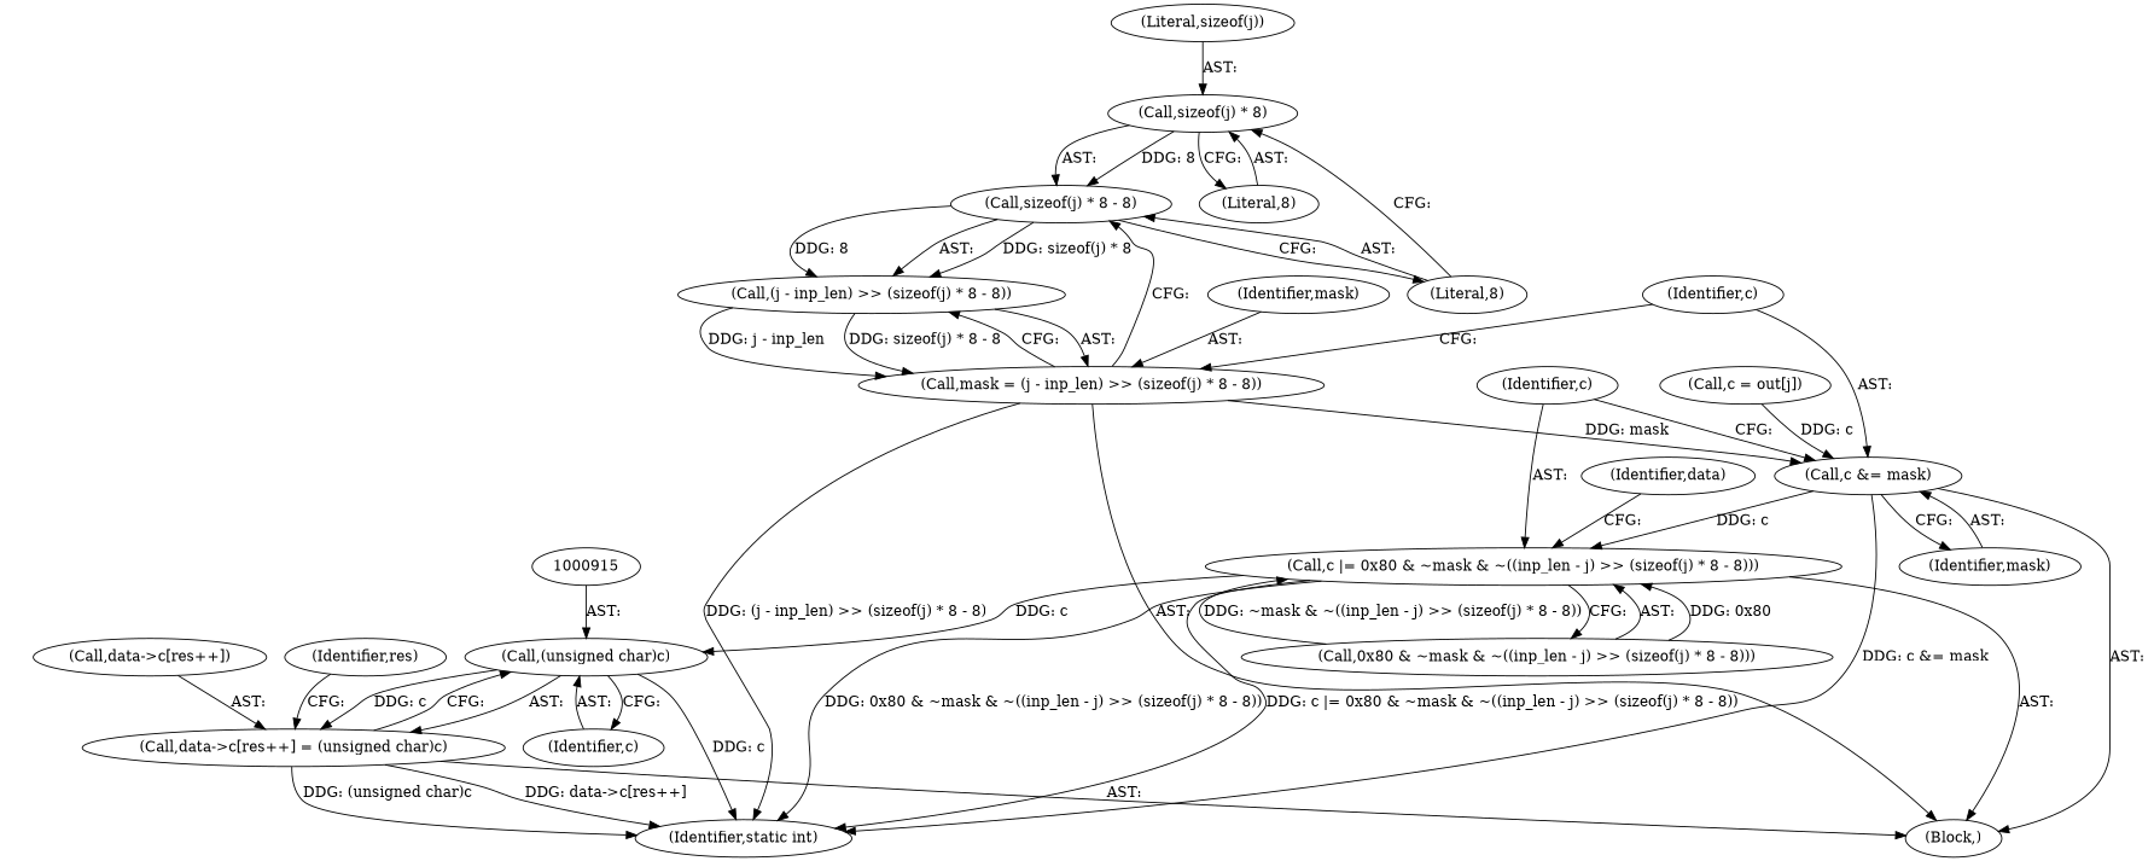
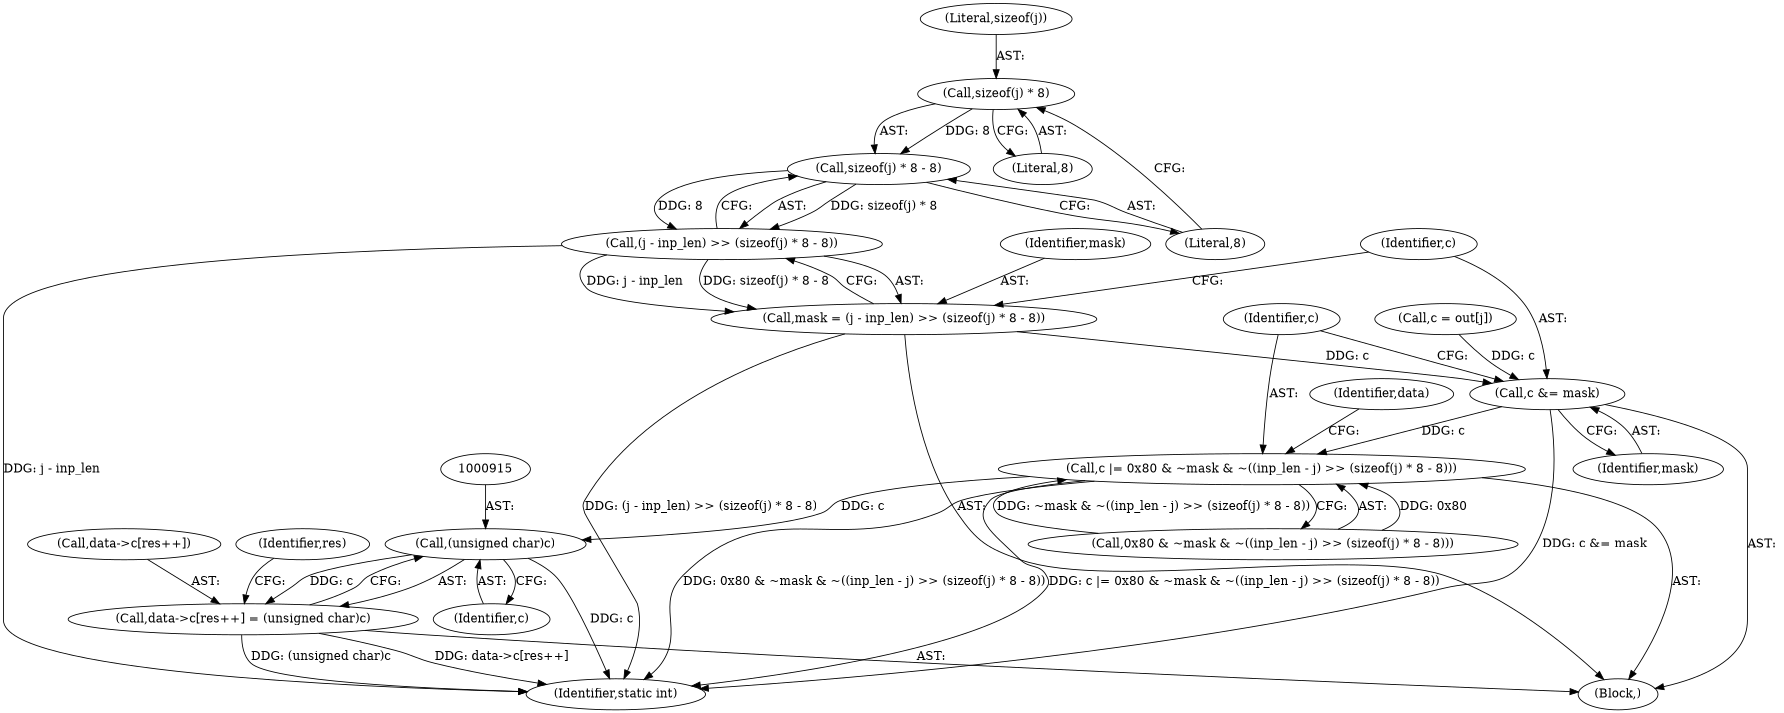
  digraph {
    n1 [label="(Call,sizeof(j) * 8)"]
    n2 [label="(Call,sizeof(j) * 8 - 8)"]
    n3 [label="(Literal,8)"]
    n4 [label="(Call,(j - inp_len) >> (sizeof(j) * 8 - 8))"]
    n5 [label="(Literal,8)"]
    n6 [label="(Call,mask = (j - inp_len) >> (sizeof(j) * 8 - 8))"]
    n7 [label="(Identifier,static int)"]
    n8 [label="(Call,c &= mask)"]
    n9 [label="(Block,)"]
    n10 [label="(Call,c |= 0x80 & ~mask & ~((inp_len - j) >> (sizeof(j) * 8 - 8)))"]
    n11 [label="(Identifier,mask)"]
    n12 [label="(Call,(unsigned char)c)"]
    n13 [label="(Call,0x80 & ~mask & ~((inp_len - j) >> (sizeof(j) * 8 - 8)))"]
    n14 [label="(Call,data->c[res++] = (unsigned char)c)"]
    n15 [label="(Identifier,c)"]
    n16 [label="(Identifier,mask)"]
    n17 [label="(Literal,sizeof(j))"]
    n18 [label="(Identifier,c)"]
    n19 [label="(Identifier,data)"]
    n20 [label="(Identifier,c)"]
    n21 [label="(Identifier,res)"]
    n22 [label="(Call,c = out[j])"]
    n23 [label="(Call,data->c[res++])"]
    1000915
    n1 -> n2 [label="AST: "]
    n1 -> n2 [label="DDG: 8"]
    n1 -> n3 [label="CFG: "]
    n2 -> n4 [label="AST: "]
    n2 -> n4 [label="DDG: sizeof(j) * 8"]
    n2 -> n4 [label="DDG: 8"]
    n2 -> n5 [label="CFG: "]
    n3 -> n1 [label="AST: "]
-   n6 -> n2 [label="CFG: "]
+   n4 -> n2 [label="CFG: "]
    n4 -> n6 [label="AST: "]
    n4 -> n6 [label="DDG: j - inp_len"]
    n4 -> n6 [label="DDG: sizeof(j) * 8 - 8"]
+   n4 -> n7 [label="DDG: j - inp_len"]
    n5 -> n1 [label="CFG: "]
    n5 -> n2 [label="AST: "]
    n6 -> n4 [label="CFG: "]
    n6 -> n7 [label="DDG: (j - inp_len) >> (sizeof(j) * 8 - 8)"]
-   n6 -> n8 [label="DDG: mask"]
+   n6 -> n8 [label="DDG: c"]
    n6 -> n9 [label="AST: "]
    n8 -> n7 [label="DDG: c &= mask"]
    n8 -> n9 [label="AST: "]
    n8 -> n10 [label="DDG: c"]
    n8 -> n11 [label="CFG: "]
    n10 -> n7 [label="DDG: 0x80 & ~mask & ~((inp_len - j) >> (sizeof(j) * 8 - 8))"]
    n10 -> n7 [label="DDG: c |= 0x80 & ~mask & ~((inp_len - j) >> (sizeof(j) * 8 - 8))"]
    n10 -> n9 [label="AST: "]
    n10 -> n12 [label="DDG: c"]
    n10 -> n13 [label="CFG: "]
    n11 -> n8 [label="AST: "]
    n12 -> n7 [label="DDG: c"]
    n12 -> n14 [label="AST: "]
    n12 -> n14 [label="DDG: c"]
    n12 -> n15 [label="CFG: "]
    n13 -> n10 [label="AST: "]
    n13 -> n10 [label="DDG: 0x80"]
    n13 -> n10 [label="DDG: ~mask & ~((inp_len - j) >> (sizeof(j) * 8 - 8))"]
    n14 -> n7 [label="DDG: data->c[res++]"]
    n14 -> n7 [label="DDG: (unsigned char)c"]
    n14 -> n9 [label="AST: "]
    n14 -> n12 [label="CFG: "]
    n15 -> n12 [label="AST: "]
    n16 -> n6 [label="AST: "]
    n17 -> n1 [label="AST: "]
    n18 -> n8 [label="CFG: "]
    n18 -> n10 [label="AST: "]
    n19 -> n10 [label="CFG: "]
    n20 -> n6 [label="CFG: "]
    n20 -> n8 [label="AST: "]
    n21 -> n14 [label="CFG: "]
    n22 -> n8 [label="DDG: c"]
    n23 -> n14 [label="AST: "]
    1000915 -> n12 [label="AST: "]
  }
